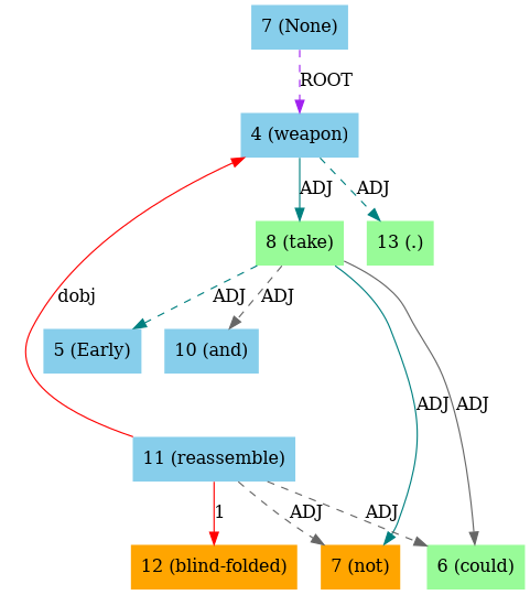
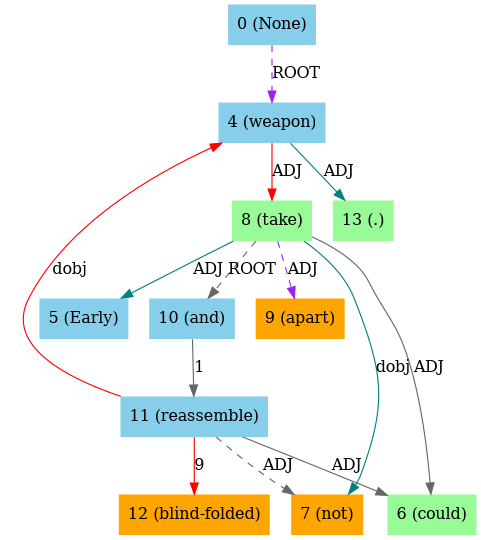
  digraph {
    node [color=purple fillcolor=skyblue shape=plaintext style=filled]
    edge [color=gray40 dir=forward style=solid]
-   n1 [label="7 (None)"]
+   n1 [label="0 (None)"]
    n2 [label="4 (weapon)"]
    n3 [color=red fillcolor=palegreen label="8 (take)"]
    n4 [fillcolor=palegreen label="13 (.)"]
    n5 [color=deeppink label="5 (Early)"]
    n6 [fillcolor=palegreen label="6 (could)"]
    n7 [color=deeppink fillcolor=orange label="7 (not)"]
+   n8 [color=red fillcolor=orange label="9 (apart)"]
    n9 [color=red label="10 (and)"]
    n10 [label="11 (reassemble)"]
    n11 [color=blue fillcolor=orange label="12 (blind-folded)"]
    n1 -> n2 [color=purple label=ROOT style=dashed]
-   n2 -> n3 [color=teal label=ADJ]
-   n2 -> n4 [color=teal label=ADJ style=dashed]
-   n3 -> n5 [color=teal label=ADJ style=dashed]
+   n2 -> n3 [color=red label=ADJ]
+   n2 -> n4 [color=teal label=ADJ]
+   n3 -> n5 [color=teal label=ADJ]
    n3 -> n6 [label=ADJ]
-   n3 -> n7 [color=teal label=ADJ]
-   n3 -> n9 [label=ADJ style=dashed]
+   n3 -> n7 [color=teal label=dobj]
+   n3 -> n8 [color=purple label=ADJ style=dashed]
+   n3 -> n9 [label=ROOT style=dashed]
+   n9 -> n10 [label=1]
    n10 -> n2 [color=red label=dobj]
-   n10 -> n6 [label=ADJ style=dashed]
+   n10 -> n6 [label=ADJ]
    n10 -> n7 [label=ADJ style=dashed]
-   n10 -> n11 [color=red label=1]
+   n10 -> n11 [color=red label=9]
  }
